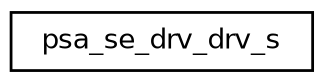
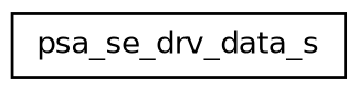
  digraph {
    rankdir=LR
-   n1 [color=black fillcolor=white fontname=Helvetica fontsize=10 height=0.2 label=psa_se_drv_drv_s shape=record style=filled width=0.4]
+   n1 [color=black fillcolor=white fontname=Helvetica fontsize=10 height=0.2 label=psa_se_drv_data_s shape=record style=filled width=0.4]
  }
